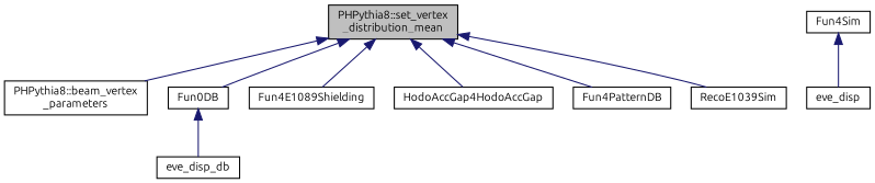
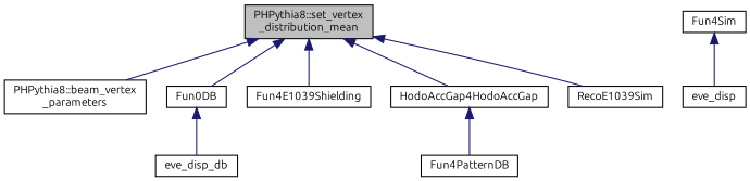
  digraph {
    fontname=Ubuntu
    rankdir=TB
    node [color=black fontname=Ubuntu fontsize=10 shape=record]
    edge [color=midnightblue dir=back fontname=Ubuntu fontsize=10 labelfontname=FreeSans labelfontsize=10 style=solid]
    n1 [fillcolor=grey75 fontcolor=black height=0.2 label="PHPythia8::set_vertex\l_distribution_mean" style=filled width=0.4]
    n2 [height=0.2 label="PHPythia8::beam_vertex\l_parameters" width=0.4]
    n3 [height=0.2 label=Fun0DB width=0.4]
-   n4 [height=0.2 label=Fun4E1089Shielding width=0.4]
+   n4 [height=0.2 label=Fun4E1039Shielding width=0.4]
    n5 [height=0.2 label=HodoAccGap4HodoAccGap width=0.4]
    n6 [height=0.2 label=Fun4PatternDB width=0.4]
    n7 [height=0.2 label=RecoE1039Sim width=0.4]
    n8 [height=0.2 label=eve_disp_db width=0.4]
    n9 [height=0.2 label=Fun4Sim width=0.4]
    n10 [height=0.2 label=eve_disp width=0.4]
    n1 -> n2
    n1 -> n3
    n1 -> n4
    n1 -> n5
-   n1 -> n6
+   n5 -> n6
    n1 -> n7
    n3 -> n8
    n9 -> n10
  }
